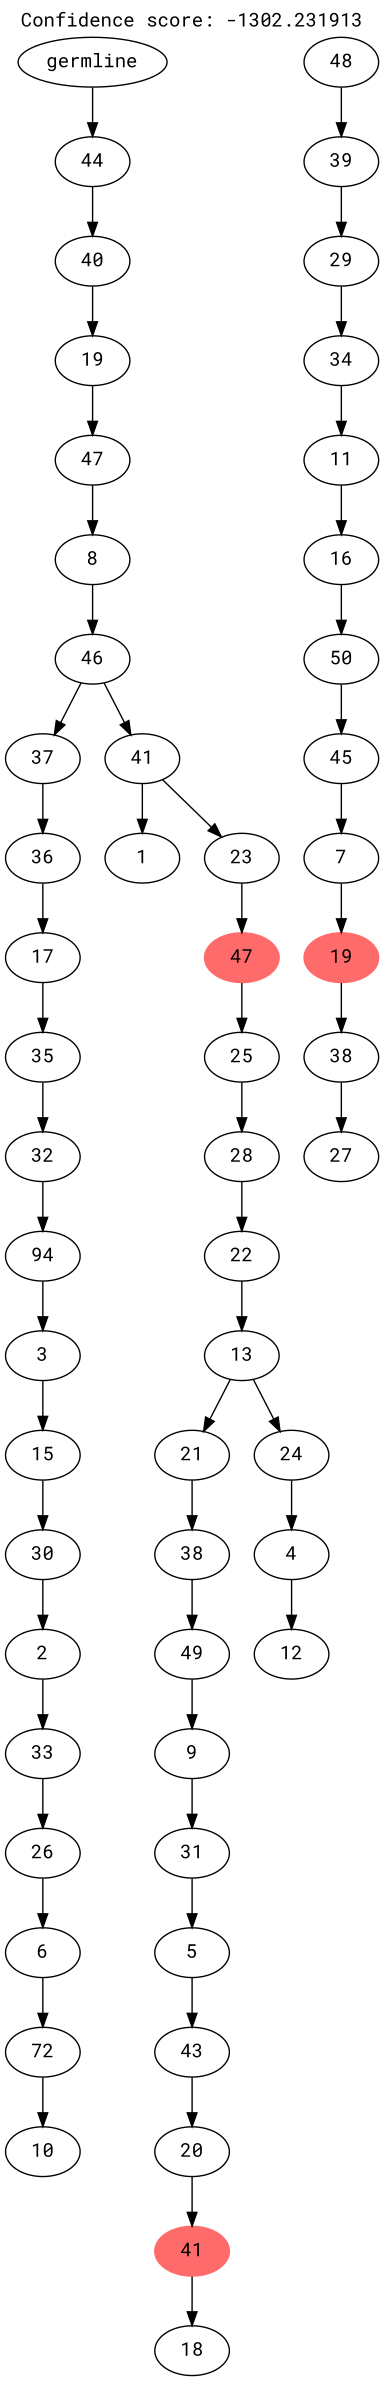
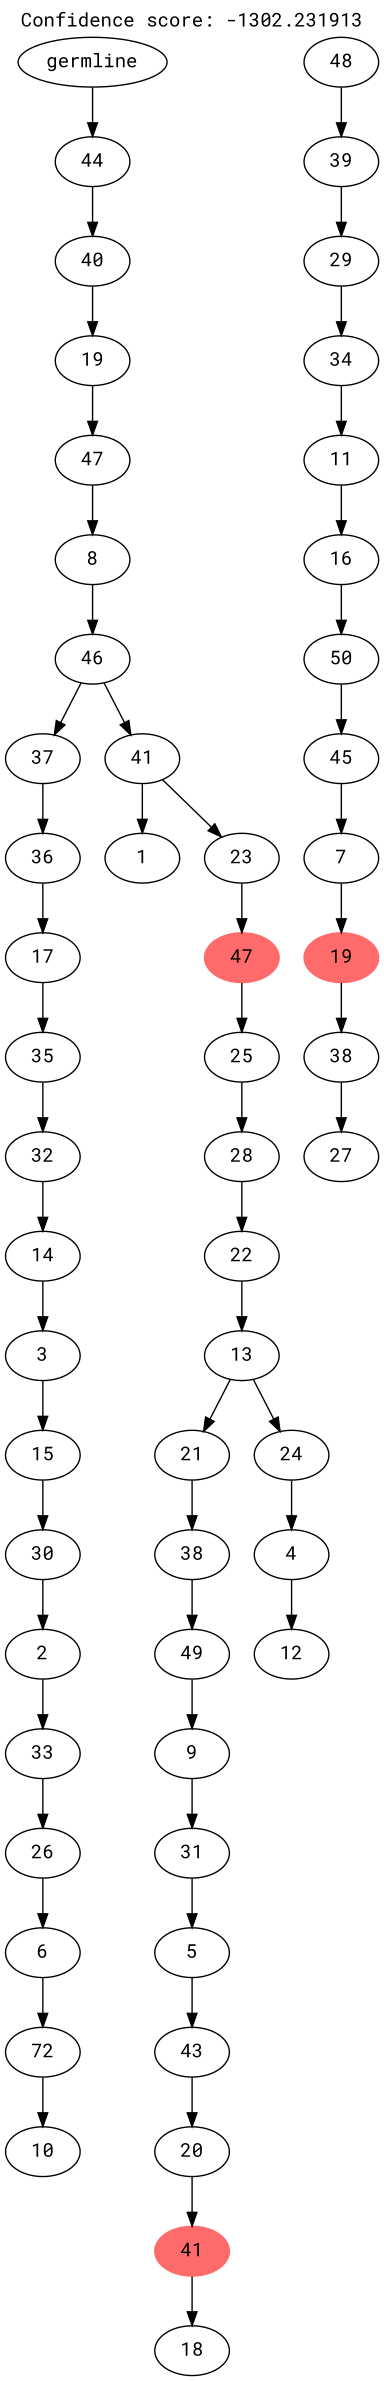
  digraph {
    fontname="Roboto Mono"
    label="Confidence score: -1302.231913"
    labelloc=t
    node [fontname="Roboto Mono"]
    edge [fontname="Roboto Mono"]
    n1 [label=72]
    n2 [label=10]
    n3 [label=6]
    n4 [label=26]
    n5 [label=33]
    n6 [label=2]
    n7 [label=30]
    n8 [label=15]
    n9 [label=3]
-   n10 [label=94]
+   n10 [label=14]
    n11 [label=32]
    n12 [label=35]
    n13 [label=17]
    n14 [label=36]
    n15 [label=37]
    n16 [label=38]
    n17 [label=27]
    n18 [color=indianred1 label=19 style=filled]
    n19 [label=7]
    n20 [label=45]
    n21 [label=50]
    n22 [label=16]
    n23 [label=11]
    n24 [label=34]
    n25 [label=29]
    n26 [label=39]
    n27 [label=48]
    n28 [label=1]
    n29 [color=indianred1 label=41 style=filled]
    n30 [label=18]
    n31 [label=20]
    n32 [label=43]
    n33 [label=5]
    n34 [label=31]
    n35 [label=9]
    n36 [label=49]
    n37 [label=38]
    n38 [label=21]
    n39 [label=4]
    n40 [label=12]
    n41 [label=24]
    n42 [label=13]
    n43 [label=22]
    n44 [label=28]
    n45 [label=25]
    n46 [color=indianred1 label=47 style=filled]
    n47 [label=23]
    n48 [label=41]
    n49 [label=46]
    n50 [label=8]
    n51 [label=47]
    n52 [label=19]
    n53 [label=40]
    n54 [label=44]
    n55 [label=germline]
    n1 -> n2
    n3 -> n1
    n4 -> n3
    n5 -> n4
    n6 -> n5
    n7 -> n6
    n8 -> n7
    n9 -> n8
    n10 -> n9
    n11 -> n10
    n12 -> n11
    n13 -> n12
    n14 -> n13
    n15 -> n14
    n16 -> n17
    n18 -> n16
    n19 -> n18
    n20 -> n19
    n21 -> n20
    n22 -> n21
    n23 -> n22
    n24 -> n23
    n25 -> n24
    n26 -> n25
    n27 -> n26
    n29 -> n30
    n31 -> n29
    n32 -> n31
    n33 -> n32
    n34 -> n33
    n35 -> n34
    n36 -> n35
    n37 -> n36
    n38 -> n37
    n39 -> n40
    n41 -> n39
    n42 -> n38
    n42 -> n41
    n43 -> n42
    n44 -> n43
    n45 -> n44
    n46 -> n45
    n47 -> n46
    n48 -> n28
    n48 -> n47
    n49 -> n15
    n49 -> n48
    n50 -> n49
    n51 -> n50
    n52 -> n51
    n53 -> n52
    n54 -> n53
    n55 -> n54
  }
